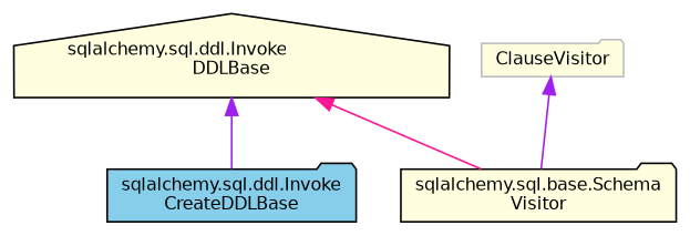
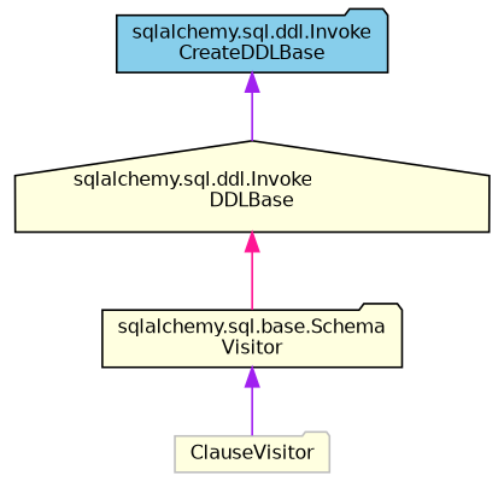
  digraph {
    node [color=black fillcolor=lightyellow fontname=Helvetica fontsize=10 shape=folder style=filled]
    edge [color=purple dir=back fontname=Helvetica fontsize=10 labelfontname=Helvetica labelfontsize=10 style=solid]
    n1 [fillcolor=skyblue fontcolor=black height=0.2 label="sqlalchemy.sql.ddl.Invoke\lCreateDDLBase" width=0.4]
    n2 [height=0.2 label="sqlalchemy.sql.ddl.Invoke\lDDLBase" shape=house width=0.4]
    n3 [height=0.2 label="sqlalchemy.sql.base.Schema\lVisitor" width=0.4]
    n4 [color=grey75 height=0.2 label=ClauseVisitor width=0.4]
-   n2 -> n1
+   n1 -> n2
    n2 -> n3 [color=deeppink]
-   n4 -> n3
+   n3 -> n4
  }
